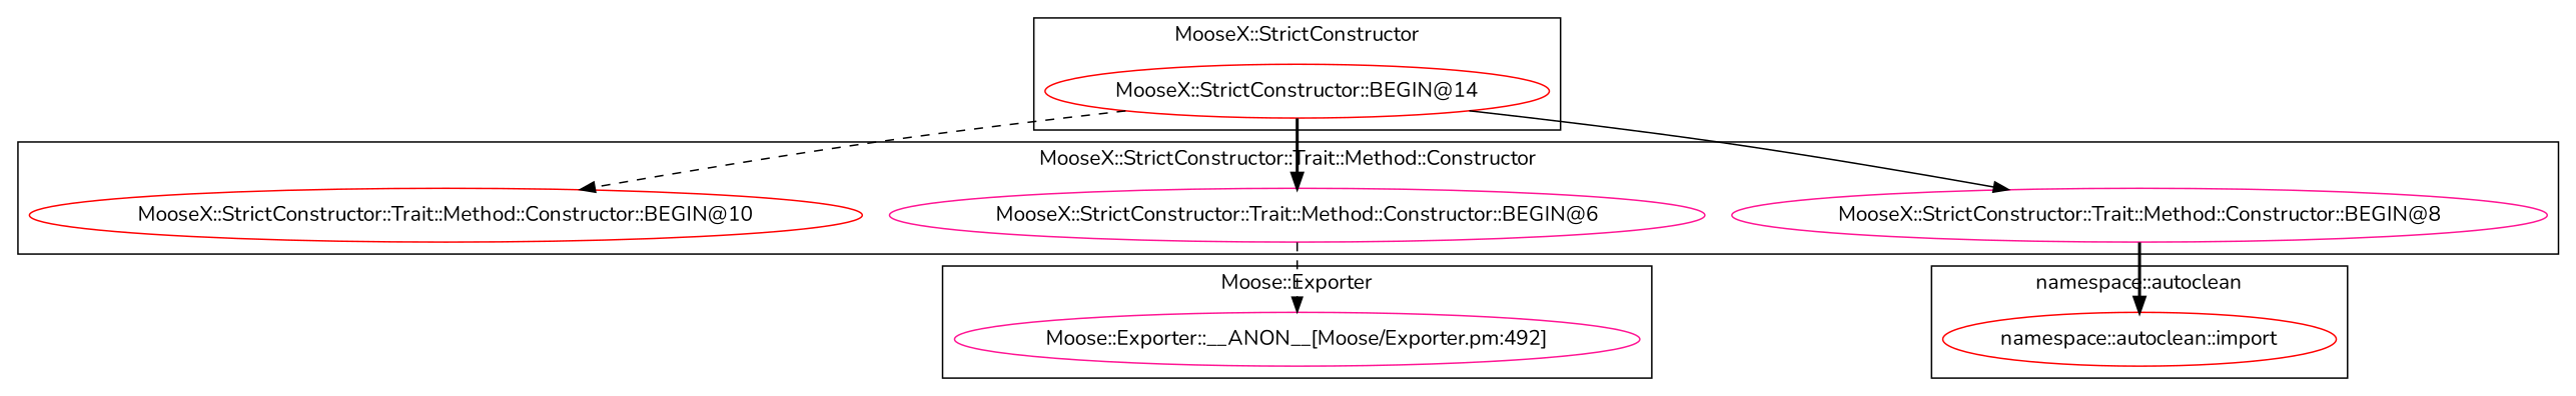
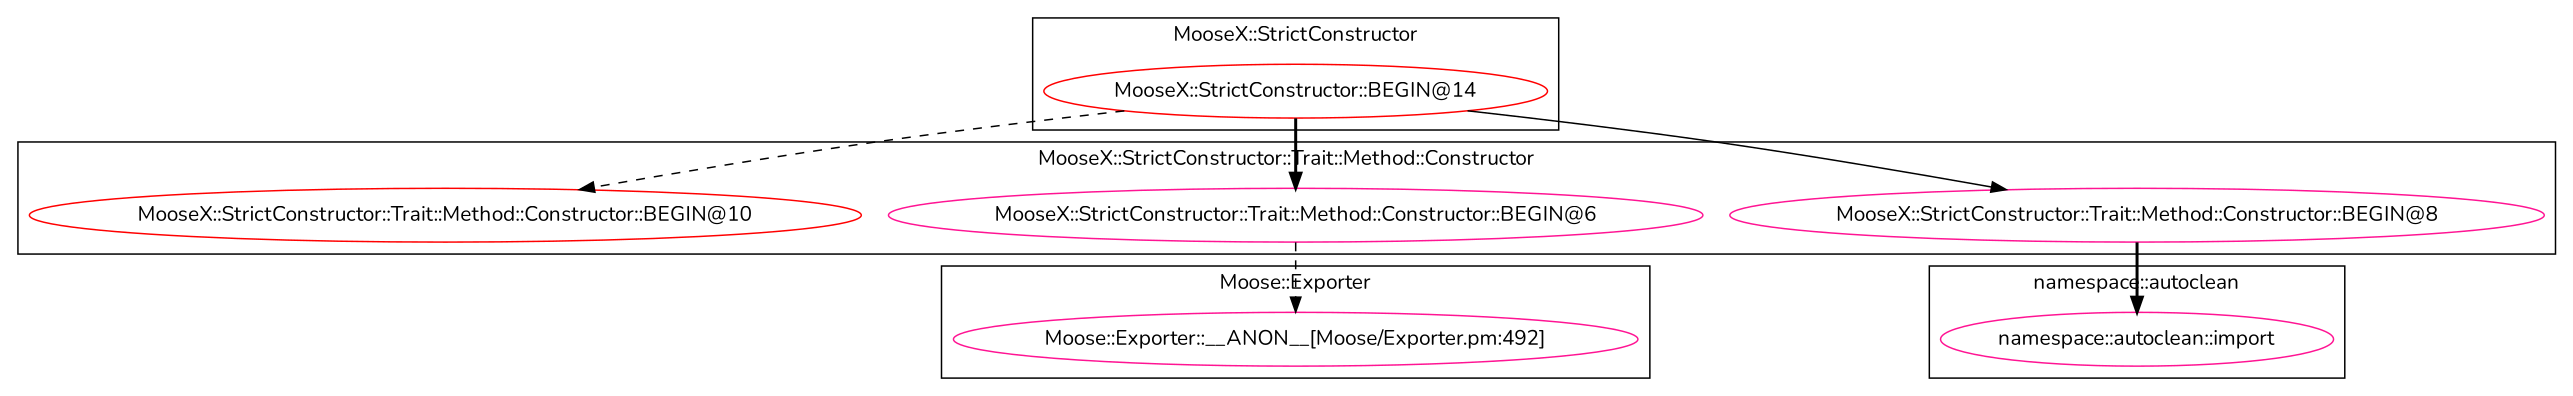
  digraph {
    fontname=Nunito
    node [color=deeppink fontname=Nunito]
    edge [style=bold fontname=Nunito]
    "MooseX::StrictConstructor::BEGIN@14" [color=red]
    "MooseX::StrictConstructor::Trait::Method::Constructor::BEGIN@6"
    "MooseX::StrictConstructor::Trait::Method::Constructor::BEGIN@8"
    "MooseX::StrictConstructor::Trait::Method::Constructor::BEGIN@10" [color=red]
    "Moose::Exporter::__ANON__[Moose/Exporter.pm:492]"
-   "namespace::autoclean::import" [color=red]
+   "namespace::autoclean::import"
    subgraph cluster_1 {
      label="MooseX::StrictConstructor"
      "MooseX::StrictConstructor::BEGIN@14"
    }
    subgraph cluster_2 {
      label="MooseX::StrictConstructor::Trait::Method::Constructor"
      "MooseX::StrictConstructor::Trait::Method::Constructor::BEGIN@6"
      "MooseX::StrictConstructor::Trait::Method::Constructor::BEGIN@8"
      "MooseX::StrictConstructor::Trait::Method::Constructor::BEGIN@10"
    }
    subgraph cluster_3 {
      label="Moose::Exporter"
      "Moose::Exporter::__ANON__[Moose/Exporter.pm:492]"
    }
    subgraph cluster_4 {
      label="namespace::autoclean"
      "namespace::autoclean::import"
    }
    "MooseX::StrictConstructor::BEGIN@14" -> "MooseX::StrictConstructor::Trait::Method::Constructor::BEGIN@6"
    "MooseX::StrictConstructor::BEGIN@14" -> "MooseX::StrictConstructor::Trait::Method::Constructor::BEGIN@8" [style=solid]
    "MooseX::StrictConstructor::BEGIN@14" -> "MooseX::StrictConstructor::Trait::Method::Constructor::BEGIN@10" [style=dashed]
    "MooseX::StrictConstructor::Trait::Method::Constructor::BEGIN@6" -> "Moose::Exporter::__ANON__[Moose/Exporter.pm:492]" [style=dashed]
    "MooseX::StrictConstructor::Trait::Method::Constructor::BEGIN@8" -> "namespace::autoclean::import"
  }
